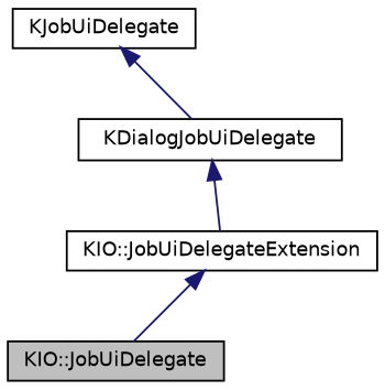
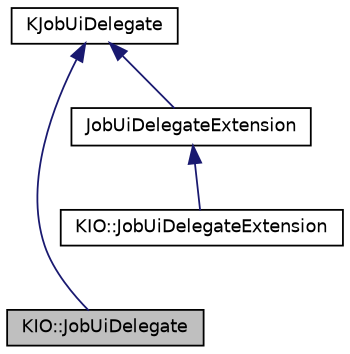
  digraph {
    node [color=black fillcolor=white fontname=Helvetica fontsize=10 shape=record style=filled]
    edge [color=midnightblue dir=back fontname=Helvetica fontsize=10 labelfontname=Helvetica labelfontsize=10 style=solid]
    n1 [fillcolor=grey75 fontcolor=black height=0.2 label="KIO::JobUiDelegate" width=0.4]
-   n2 [height=0.2 label=KDialogJobUiDelegate width=0.4]
+   n2 [height=0.2 label=JobUiDelegateExtension width=0.4]
    n3 [height=0.2 label="KIO::JobUiDelegateExtension" width=0.4]
    n4 [height=0.2 label=KJobUiDelegate width=0.4]
    n2 -> n3
-   n3 -> n1
+   n4 -> n1
    n4 -> n2
  }
